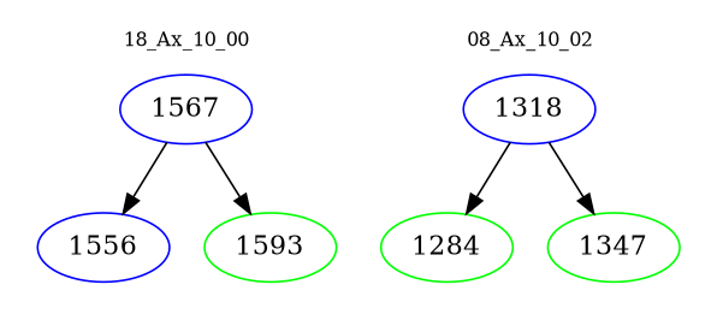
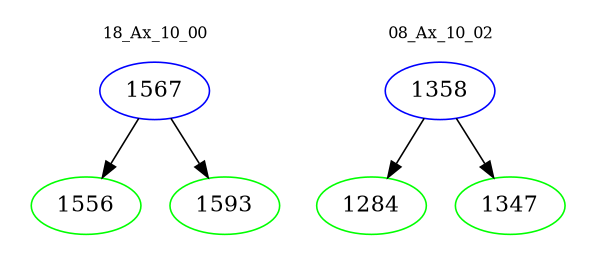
  digraph {
    node [color=blue]
    edge [color=black]
    n1 [label=1567]
-   n2 [label=1556]
+   n2 [color=green label=1556]
    n3 [color=green label=1593]
-   n4 [label=1318]
+   n4 [label=1358]
    n5 [color=green label=1284]
    n6 [color=green label=1347]
    subgraph cluster_1 {
      color=white
      fontsize=10
      label="18_Ax_10_00"
      n1
      n2
      n3
    }
    subgraph cluster_2 {
      color=white
      fontsize=10
      label="08_Ax_10_02"
      n4
      n5
      n6
    }
    n1 -> n2
    n1 -> n3
    n4 -> n5
    n4 -> n6
  }
